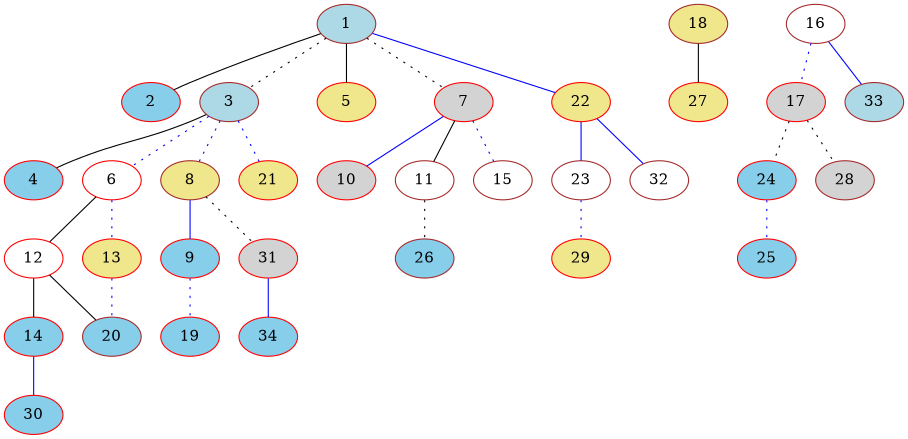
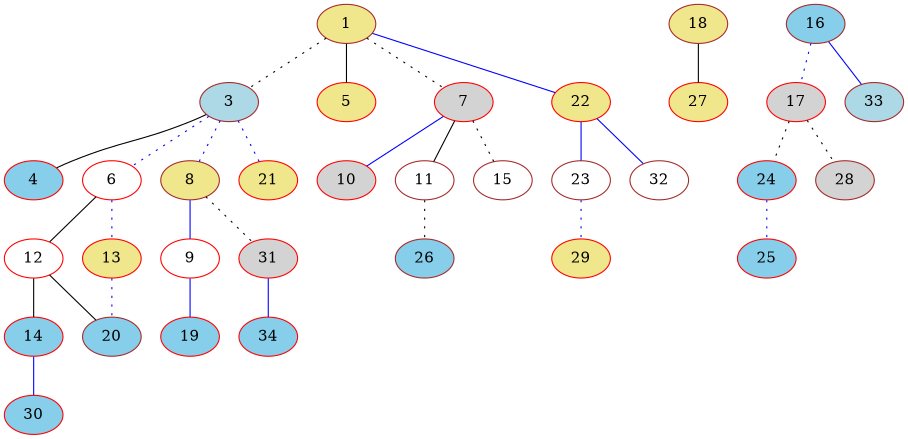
  graph {
    node [color=red fillcolor=skyblue style=filled]
    edge [color=blue style=solid weight=1.0]
-   1 [color=brown fillcolor=lightblue]
-   2
+   1 [color=brown fillcolor=khaki]
    3 [color=brown fillcolor=lightblue]
    5 [fillcolor=khaki]
    7 [fillcolor=lightgrey]
    22 [fillcolor=khaki]
    4
    6 [fillcolor=white]
    8 [color=brown fillcolor=khaki]
    21 [fillcolor=khaki]
    10 [fillcolor=lightgrey]
    11 [color=brown fillcolor=white]
    15 [color=brown fillcolor=white]
    23 [color=brown fillcolor=white]
    32 [color=brown fillcolor=white]
    18 [color=brown fillcolor=khaki]
    27 [fillcolor=khaki]
    12 [fillcolor=white]
    13 [fillcolor=khaki]
-   9
+   9 [fillcolor=white]
    31 [fillcolor=lightgrey]
    14
    20 [color=brown]
    26 [color=brown]
    19
    34
    30
-   16 [color=brown fillcolor=white]
+   16 [color=brown]
    17 [fillcolor=lightgrey]
    33 [color=brown fillcolor=lightblue]
    24
    28 [color=brown fillcolor=lightgrey]
    25
    29 [fillcolor=khaki]
-   1 -- 2 [color=black]
    1 -- 3 [color=black style=dotted]
    1 -- 5 [color=black]
    1 -- 7 [color=black style=dotted]
    1 -- 22
    3 -- 4 [color=black]
    3 -- 6 [style=dotted]
    3 -- 8 [style=dotted]
    3 -- 21 [style=dotted]
    7 -- 10
    7 -- 11 [color=black]
-   7 -- 15 [style=dotted weight=3.0]
+   7 -- 15 [color=black style=dotted weight=3.0]
    22 -- 23 [weight=2.0]
    22 -- 32
    6 -- 12 [color=black]
    6 -- 13 [style=dotted]
    8 -- 9
    8 -- 31 [color=black style=dotted]
    11 -- 26 [color=black style=dotted weight=2.0]
    23 -- 29 [style=dotted]
    18 -- 27 [color=black]
    12 -- 14 [color=black]
    12 -- 20 [color=black]
    13 -- 20 [style=dotted]
-   9 -- 19 [style=dotted weight=2.0]
+   9 -- 19 [weight=2.0]
    31 -- 34
    14 -- 30
    16 -- 17 [style=dotted]
    16 -- 33
    17 -- 24 [color=black style=dotted]
    17 -- 28 [color=black style=dotted]
    24 -- 25 [style=dotted]
  }
